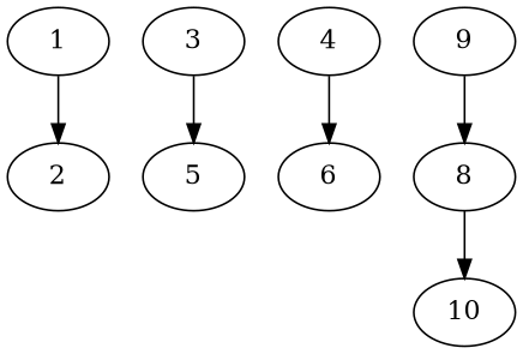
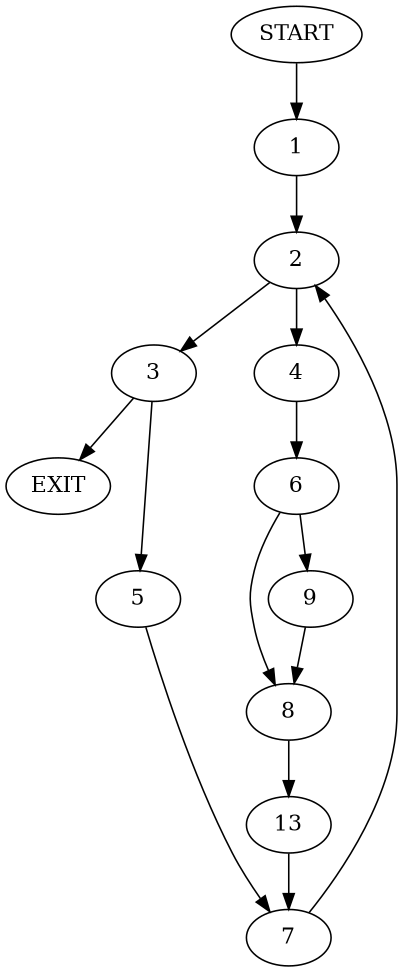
  digraph {
+   n1 [label=START]
    1
    2
+   n4 [label=EXIT]
    3
    4
    5
    6
+   7
    8
    9
-   10
+   10 [label=13]
+   n1 -> 1
    1 -> 2
+   2 -> 3
+   2 -> 4
+   3 -> n4
    3 -> 5
    4 -> 6
+   5 -> 7
+   6 -> 8
+   6 -> 9
+   7 -> 2
    8 -> 10
    9 -> 8
+   10 -> 7
  }
